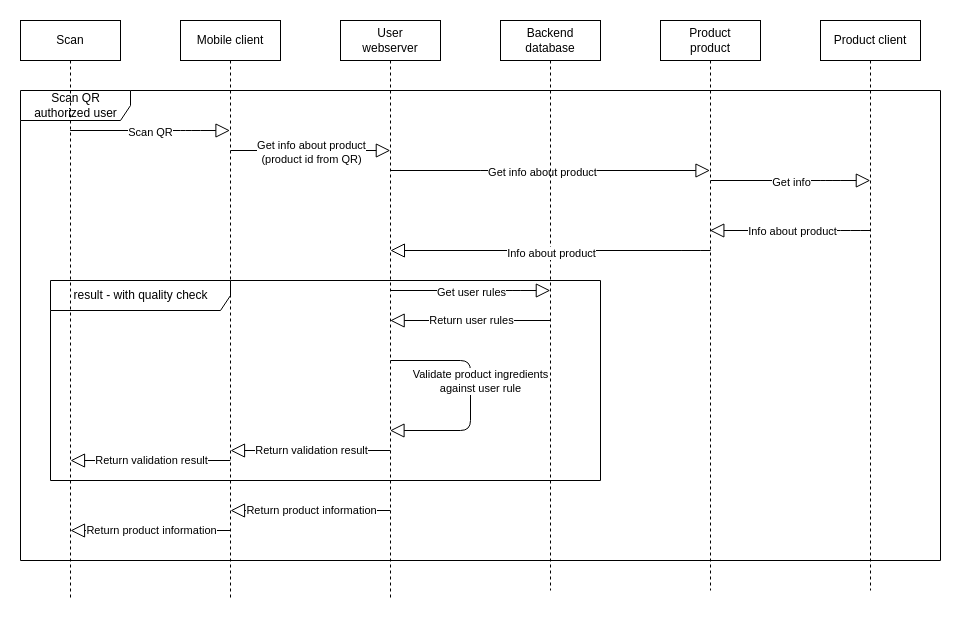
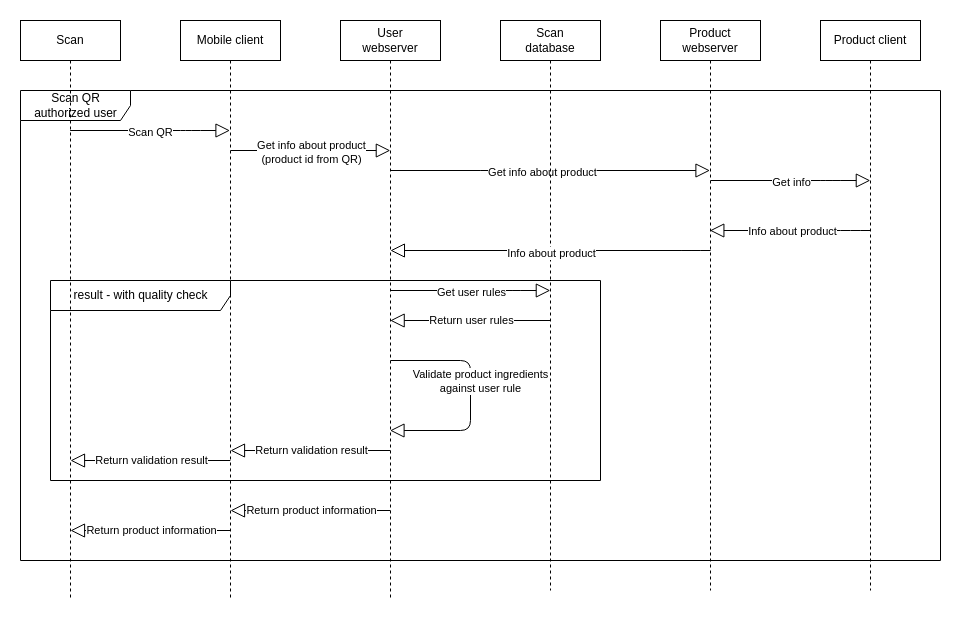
  <mxCell id="0" />
  <mxCell id="1" parent="0" />
  <mxCell id="2" value="Scan QR&lt;br&gt;authorized user" style="shape=umlFrame;tabPosition=left;html=1;boundedLbl=1;labelInHeader=1;width=110;height=30;" vertex="1" parent="1"><mxGeometry x="20" y="90" width="920" height="470" as="geometry" /></mxCell>
  <mxCell id="3" value="result - with quality check" style="shape=umlFrame;tabPosition=left;html=1;boundedLbl=1;labelInHeader=1;width=180;height=30;" vertex="1" parent="1"><mxGeometry x="50" y="280" width="550" height="200" as="geometry" /></mxCell>
  <mxCell id="4" value="Scan" style="shape=umlLifeline;perimeter=lifelinePerimeter;whiteSpace=wrap;html=1;container=1;collapsible=0;recursiveResize=0;outlineConnect=0;" vertex="1" parent="1"><mxGeometry x="20" y="20" width="100" height="580" as="geometry" /></mxCell>
  <mxCell id="5" value="Mobile client" style="shape=umlLifeline;perimeter=lifelinePerimeter;whiteSpace=wrap;html=1;container=1;collapsible=0;recursiveResize=0;outlineConnect=0;" vertex="1" parent="1"><mxGeometry x="180" y="20" width="100" height="580" as="geometry" /></mxCell>
  <mxCell id="6" value="User&lt;br&gt;webserver" style="shape=umlLifeline;perimeter=lifelinePerimeter;whiteSpace=wrap;html=1;container=1;collapsible=0;recursiveResize=0;outlineConnect=0;" vertex="1" parent="1"><mxGeometry x="340" y="20" width="100" height="580" as="geometry" /></mxCell>
- <mxCell id="7" value="Product&lt;br&gt;product" style="shape=umlLifeline;perimeter=lifelinePerimeter;whiteSpace=wrap;html=1;container=1;collapsible=0;recursiveResize=0;outlineConnect=0;" vertex="1" parent="1"><mxGeometry x="660" y="20" width="100" height="570" as="geometry" /></mxCell>
+ <mxCell id="7" value="Product&lt;br&gt;webserver" style="shape=umlLifeline;perimeter=lifelinePerimeter;whiteSpace=wrap;html=1;container=1;collapsible=0;recursiveResize=0;outlineConnect=0;" vertex="1" parent="1"><mxGeometry x="660" y="20" width="100" height="570" as="geometry" /></mxCell>
  <mxCell id="8" value="Product client" style="shape=umlLifeline;perimeter=lifelinePerimeter;whiteSpace=wrap;html=1;container=1;collapsible=0;recursiveResize=0;outlineConnect=0;" vertex="1" parent="1"><mxGeometry x="820" y="20" width="100" height="570" as="geometry" /></mxCell>
  <mxCell id="9" value="" style="edgeStyle=none;html=1;endArrow=block;endFill=0;endSize=12;verticalAlign=bottom;" edge="1" parent="1"><mxGeometry width="160" relative="1" as="geometry"><mxPoint x="69.667" y="130" as="sourcePoint" /><mxPoint x="229.5" y="130" as="targetPoint" /><Array as="points"><mxPoint x="170" y="130" /><mxPoint x="190" y="130" /></Array></mxGeometry></mxCell>
  <mxCell id="10" value="Scan QR" style="edgeLabel;html=1;align=center;verticalAlign=middle;resizable=0;points=[];" vertex="1" connectable="0" parent="9"><mxGeometry x="-0.12" y="-1" relative="1" as="geometry"><mxPoint x="10.33" as="offset" /></mxGeometry></mxCell>
  <mxCell id="11" value="" style="edgeStyle=none;html=1;endArrow=block;endFill=0;endSize=12;verticalAlign=bottom;" edge="1" parent="1"><mxGeometry width="160" relative="1" as="geometry"><mxPoint x="229.997" y="150" as="sourcePoint" /><mxPoint x="389.83" y="150" as="targetPoint" /><Array as="points"><mxPoint x="330.33" y="150" /><mxPoint x="350.33" y="150" /></Array></mxGeometry></mxCell>
  <mxCell id="12" value="Get info about product&lt;br&gt;(product id from QR)" style="edgeLabel;html=1;align=center;verticalAlign=middle;resizable=0;points=[];" vertex="1" connectable="0" parent="11"><mxGeometry x="-0.12" y="-1" relative="1" as="geometry"><mxPoint x="10.33" as="offset" /></mxGeometry></mxCell>
  <mxCell id="13" value="" style="edgeStyle=none;html=1;endArrow=block;endFill=0;endSize=12;verticalAlign=bottom;" edge="1" parent="1"><mxGeometry width="160" relative="1" as="geometry"><mxPoint x="389.997" y="170" as="sourcePoint" /><mxPoint x="709.5" y="170" as="targetPoint" /><Array as="points"><mxPoint x="490.33" y="170" /><mxPoint x="510.33" y="170" /></Array></mxGeometry></mxCell>
  <mxCell id="14" value="Get info about product" style="edgeLabel;html=1;align=center;verticalAlign=middle;resizable=0;points=[];" vertex="1" connectable="0" parent="13"><mxGeometry x="-0.12" y="-1" relative="1" as="geometry"><mxPoint x="10.33" as="offset" /></mxGeometry></mxCell>
- <mxCell id="15" value="Backend&lt;br&gt;database" style="shape=umlLifeline;perimeter=lifelinePerimeter;whiteSpace=wrap;html=1;container=1;collapsible=0;recursiveResize=0;outlineConnect=0;" vertex="1" parent="1"><mxGeometry x="500" y="20" width="100" height="570" as="geometry" /></mxCell>
+ <mxCell id="15" value="Scan&lt;br&gt;database" style="shape=umlLifeline;perimeter=lifelinePerimeter;whiteSpace=wrap;html=1;container=1;collapsible=0;recursiveResize=0;outlineConnect=0;" vertex="1" parent="1"><mxGeometry x="500" y="20" width="100" height="570" as="geometry" /></mxCell>
  <mxCell id="16" value="" style="edgeStyle=none;html=1;endArrow=block;endFill=0;endSize=12;verticalAlign=bottom;" edge="1" parent="1"><mxGeometry width="160" relative="1" as="geometry"><mxPoint x="709.997" y="180" as="sourcePoint" /><mxPoint x="869.83" y="180" as="targetPoint" /><Array as="points"><mxPoint x="810.33" y="180" /><mxPoint x="830.33" y="180" /></Array></mxGeometry></mxCell>
  <mxCell id="17" value="Get info" style="edgeLabel;html=1;align=center;verticalAlign=middle;resizable=0;points=[];" vertex="1" connectable="0" parent="16"><mxGeometry x="-0.12" y="-1" relative="1" as="geometry"><mxPoint x="10.33" as="offset" /></mxGeometry></mxCell>
  <mxCell id="18" value="" style="edgeStyle=none;html=1;endArrow=block;endFill=0;endSize=12;verticalAlign=bottom;" edge="1" parent="1"><mxGeometry width="160" relative="1" as="geometry"><mxPoint x="869.5" y="230" as="sourcePoint" /><mxPoint x="709.324" y="230" as="targetPoint" /><Array as="points"><mxPoint x="850" y="230" /><mxPoint x="780.33" y="230" /><mxPoint x="800" y="230" /></Array></mxGeometry></mxCell>
  <mxCell id="19" value="Info about product" style="edgeLabel;html=1;align=center;verticalAlign=middle;resizable=0;points=[];" vertex="1" connectable="0" parent="18"><mxGeometry x="-0.12" y="-1" relative="1" as="geometry"><mxPoint x="10.33" y="1" as="offset" /></mxGeometry></mxCell>
  <mxCell id="20" value="" style="edgeStyle=none;html=1;endArrow=block;endFill=0;endSize=12;verticalAlign=bottom;" edge="1" parent="1"><mxGeometry width="160" relative="1" as="geometry"><mxPoint x="710.08" y="250" as="sourcePoint" /><mxPoint x="389.917" y="250" as="targetPoint" /><Array as="points"><mxPoint x="690.58" y="250" /><mxPoint x="550.25" y="250" /><mxPoint x="640.58" y="250" /></Array></mxGeometry></mxCell>
  <mxCell id="21" value="Info about product" style="edgeLabel;html=1;align=center;verticalAlign=middle;resizable=0;points=[];" vertex="1" connectable="0" parent="20"><mxGeometry x="-0.12" y="-1" relative="1" as="geometry"><mxPoint x="-60.42" y="1" as="offset" /></mxGeometry></mxCell>
  <mxCell id="22" value="" style="edgeStyle=none;html=1;endArrow=block;endFill=0;endSize=12;verticalAlign=bottom;" edge="1" parent="1"><mxGeometry width="160" relative="1" as="geometry"><mxPoint x="389.997" y="290" as="sourcePoint" /><mxPoint x="549.83" y="290" as="targetPoint" /><Array as="points"><mxPoint x="490.33" y="290" /><mxPoint x="510.33" y="290" /></Array></mxGeometry></mxCell>
  <mxCell id="23" value="Get user rules" style="edgeLabel;html=1;align=center;verticalAlign=middle;resizable=0;points=[];" vertex="1" connectable="0" parent="22"><mxGeometry x="-0.12" y="-1" relative="1" as="geometry"><mxPoint x="10.33" as="offset" /></mxGeometry></mxCell>
  <mxCell id="24" value="" style="edgeStyle=none;html=1;endArrow=block;endFill=0;endSize=12;verticalAlign=bottom;" edge="1" parent="1"><mxGeometry width="160" relative="1" as="geometry"><mxPoint x="549.5" y="320" as="sourcePoint" /><mxPoint x="389.667" y="320" as="targetPoint" /><Array as="points"><mxPoint x="500.33" y="320" /><mxPoint x="520.33" y="320" /></Array></mxGeometry></mxCell>
  <mxCell id="25" value="Return user rules" style="edgeLabel;html=1;align=center;verticalAlign=middle;resizable=0;points=[];" vertex="1" connectable="0" parent="24"><mxGeometry x="-0.12" y="-1" relative="1" as="geometry"><mxPoint x="-31.17" as="offset" /></mxGeometry></mxCell>
  <mxCell id="26" value="" style="edgeStyle=none;html=1;endArrow=block;endFill=0;endSize=12;verticalAlign=bottom;" edge="1" parent="1" target="6"><mxGeometry width="160" relative="1" as="geometry"><mxPoint x="389.997" y="360" as="sourcePoint" /><mxPoint x="549.83" y="360" as="targetPoint" /><Array as="points"><mxPoint x="470" y="360" /><mxPoint x="470" y="430" /></Array></mxGeometry></mxCell>
  <mxCell id="27" value="Validate product ingredients&lt;br&gt;against user rule" style="edgeLabel;html=1;align=center;verticalAlign=middle;resizable=0;points=[];" vertex="1" connectable="0" parent="26"><mxGeometry x="-0.12" y="-1" relative="1" as="geometry"><mxPoint x="10.33" as="offset" /></mxGeometry></mxCell>
  <mxCell id="28" value="" style="edgeStyle=none;html=1;endArrow=block;endFill=0;endSize=12;verticalAlign=bottom;" edge="1" parent="1"><mxGeometry width="160" relative="1" as="geometry"><mxPoint x="389.83" y="450" as="sourcePoint" /><mxPoint x="229.997" y="450" as="targetPoint" /><Array as="points"><mxPoint x="340.66" y="450" /><mxPoint x="360.66" y="450" /></Array></mxGeometry></mxCell>
  <mxCell id="29" value="Return validation result" style="edgeLabel;html=1;align=center;verticalAlign=middle;resizable=0;points=[];" vertex="1" connectable="0" parent="28"><mxGeometry x="-0.12" y="-1" relative="1" as="geometry"><mxPoint x="-31.17" as="offset" /></mxGeometry></mxCell>
  <mxCell id="30" value="" style="edgeStyle=none;html=1;endArrow=block;endFill=0;endSize=12;verticalAlign=bottom;" edge="1" parent="1"><mxGeometry width="160" relative="1" as="geometry"><mxPoint x="389.83" y="510" as="sourcePoint" /><mxPoint x="229.997" y="510" as="targetPoint" /><Array as="points"><mxPoint x="340.66" y="510" /><mxPoint x="360.66" y="510" /></Array></mxGeometry></mxCell>
  <mxCell id="31" value="Return product information" style="edgeLabel;html=1;align=center;verticalAlign=middle;resizable=0;points=[];" vertex="1" connectable="0" parent="30"><mxGeometry x="-0.12" y="-1" relative="1" as="geometry"><mxPoint x="-31.17" as="offset" /></mxGeometry></mxCell>
  <mxCell id="32" value="" style="edgeStyle=none;html=1;endArrow=block;endFill=0;endSize=12;verticalAlign=bottom;" edge="1" parent="1"><mxGeometry width="160" relative="1" as="geometry"><mxPoint x="229.83" y="460" as="sourcePoint" /><mxPoint x="69.997" y="460" as="targetPoint" /><Array as="points"><mxPoint x="180.66" y="460" /><mxPoint x="200.66" y="460" /></Array></mxGeometry></mxCell>
  <mxCell id="33" value="Return validation result" style="edgeLabel;html=1;align=center;verticalAlign=middle;resizable=0;points=[];" vertex="1" connectable="0" parent="32"><mxGeometry x="-0.12" y="-1" relative="1" as="geometry"><mxPoint x="-31.17" as="offset" /></mxGeometry></mxCell>
  <mxCell id="34" value="" style="edgeStyle=none;html=1;endArrow=block;endFill=0;endSize=12;verticalAlign=bottom;" edge="1" parent="1"><mxGeometry width="160" relative="1" as="geometry"><mxPoint x="229.83" y="530" as="sourcePoint" /><mxPoint x="69.997" y="530" as="targetPoint" /><Array as="points"><mxPoint x="180.66" y="530" /><mxPoint x="200.66" y="530" /></Array></mxGeometry></mxCell>
  <mxCell id="35" value="Return product information" style="edgeLabel;html=1;align=center;verticalAlign=middle;resizable=0;points=[];" vertex="1" connectable="0" parent="34"><mxGeometry x="-0.12" y="-1" relative="1" as="geometry"><mxPoint x="-31.17" as="offset" /></mxGeometry></mxCell>
